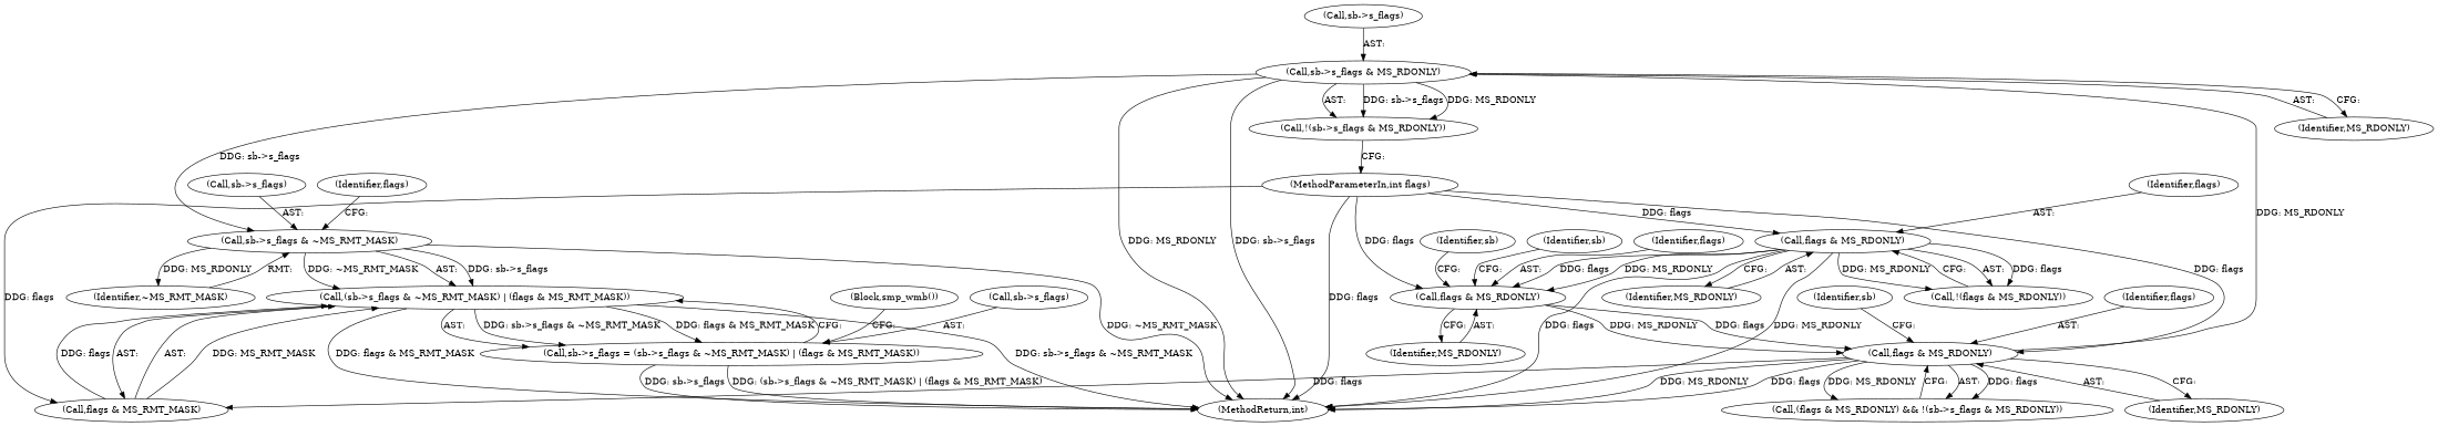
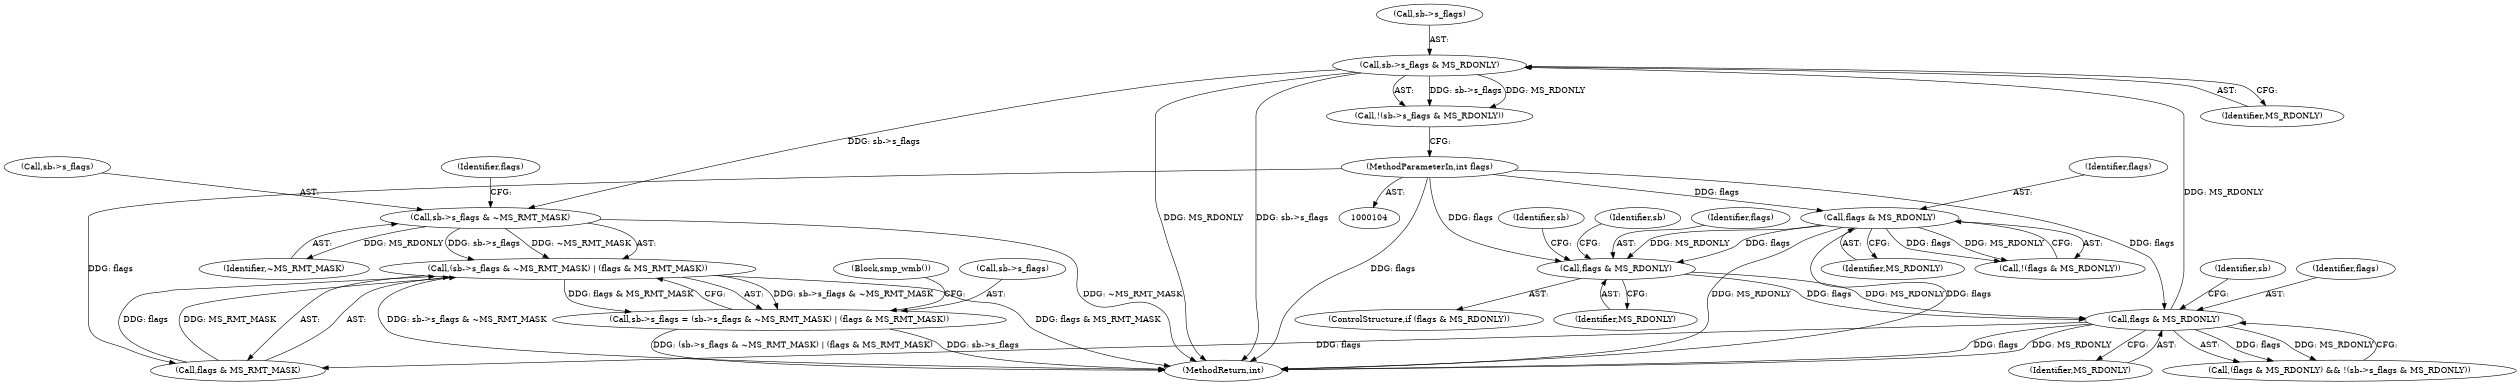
  digraph {
    n1 [label="(Call,sb->s_flags & ~MS_RMT_MASK)"]
    n2 [label="(Call,(sb->s_flags & ~MS_RMT_MASK) | (flags & MS_RMT_MASK))"]
    n3 [label="(Identifier,~MS_RMT_MASK)"]
    n4 [label="(MethodReturn,int)"]
    n5 [label="(Call,flags & MS_RMT_MASK)"]
    n6 [label="(Call,sb->s_flags = (sb->s_flags & ~MS_RMT_MASK) | (flags & MS_RMT_MASK))"]
    n7 [label="(Call,sb->s_flags & MS_RDONLY)"]
    n8 [label="(Call,!(sb->s_flags & MS_RDONLY))"]
    n9 [label="(Identifier,MS_RDONLY)"]
    n10 [label="(MethodParameterIn,int flags)"]
    n11 [label="(Call,flags & MS_RDONLY)"]
    n12 [label="(Identifier,MS_RDONLY)"]
    n13 [label="(Call,(flags & MS_RDONLY) && !(sb->s_flags & MS_RDONLY))"]
    n14 [label="(Call,flags & MS_RDONLY)"]
    n15 [label="(Identifier,MS_RDONLY)"]
+   n16 [label="(ControlStructure,if (flags & MS_RDONLY))"]
    n17 [label="(Call,flags & MS_RDONLY)"]
    n18 [label="(Identifier,MS_RDONLY)"]
    n19 [label="(Call,!(flags & MS_RDONLY))"]
+   1000104
    n21 [label="(Block,smp_wmb())"]
    n22 [label="(Call,sb->s_flags)"]
    n23 [label="(Call,sb->s_flags)"]
    n24 [label="(Identifier,flags)"]
    n25 [label="(Identifier,sb)"]
    n26 [label="(Identifier,sb)"]
    n27 [label="(Call,sb->s_flags)"]
    n28 [label="(Identifier,flags)"]
    n29 [label="(Identifier,sb)"]
    n30 [label="(Identifier,flags)"]
    n31 [label="(Identifier,flags)"]
    n1 -> n2 [label="AST: "]
    n1 -> n2 [label="DDG: sb->s_flags"]
    n1 -> n2 [label="DDG: ~MS_RMT_MASK"]
    n1 -> n3 [label="DDG: MS_RDONLY"]
    n1 -> n4 [label="DDG: ~MS_RMT_MASK"]
    n2 -> n4 [label="DDG: flags & MS_RMT_MASK"]
    n2 -> n4 [label="DDG: sb->s_flags & ~MS_RMT_MASK"]
    n2 -> n5 [label="AST: "]
    n2 -> n6 [label="AST: "]
    n2 -> n6 [label="DDG: sb->s_flags & ~MS_RMT_MASK"]
    n2 -> n6 [label="DDG: flags & MS_RMT_MASK"]
-   n3 -> n1 [label="RMT: "]
+   n3 -> n1 [label="AST: "]
    n5 -> n2 [label="AST: "]
    n5 -> n2 [label="DDG: flags"]
    n5 -> n2 [label="DDG: MS_RMT_MASK"]
    n6 -> n2 [label="CFG: "]
    n6 -> n4 [label="DDG: (sb->s_flags & ~MS_RMT_MASK) | (flags & MS_RMT_MASK)"]
    n6 -> n4 [label="DDG: sb->s_flags"]
    n7 -> n1 [label="DDG: sb->s_flags"]
    n7 -> n4 [label="DDG: MS_RDONLY"]
    n7 -> n4 [label="DDG: sb->s_flags"]
    n7 -> n8 [label="AST: "]
    n7 -> n8 [label="DDG: sb->s_flags"]
    n7 -> n8 [label="DDG: MS_RDONLY"]
    n7 -> n9 [label="CFG: "]
    n8 -> n10 [label="CFG: "]
    n9 -> n7 [label="AST: "]
    n10 -> n4 [label="DDG: flags"]
    n10 -> n5 [label="DDG: flags"]
    n10 -> n11 [label="DDG: flags"]
    n10 -> n14 [label="DDG: flags"]
    n10 -> n17 [label="DDG: flags"]
+   n10 -> 1000104 [label="AST: "]
    n11 -> n4 [label="DDG: MS_RDONLY"]
    n11 -> n4 [label="DDG: flags"]
    n11 -> n5 [label="DDG: flags"]
    n11 -> n7 [label="DDG: MS_RDONLY"]
    n11 -> n12 [label="CFG: "]
    n11 -> n13 [label="AST: "]
    n11 -> n13 [label="DDG: flags"]
    n11 -> n13 [label="DDG: MS_RDONLY"]
    n12 -> n11 [label="AST: "]
    n13 -> n11 [label="CFG: "]
    n14 -> n11 [label="DDG: flags"]
    n14 -> n11 [label="DDG: MS_RDONLY"]
    n14 -> n15 [label="CFG: "]
+   n14 -> n16 [label="AST: "]
    n15 -> n14 [label="AST: "]
    n17 -> n4 [label="DDG: MS_RDONLY"]
    n17 -> n4 [label="DDG: flags"]
    n17 -> n14 [label="DDG: flags"]
    n17 -> n14 [label="DDG: MS_RDONLY"]
    n17 -> n18 [label="CFG: "]
    n17 -> n19 [label="AST: "]
    n17 -> n19 [label="DDG: flags"]
    n17 -> n19 [label="DDG: MS_RDONLY"]
    n18 -> n17 [label="AST: "]
    n19 -> n17 [label="CFG: "]
    n21 -> n6 [label="CFG: "]
    n22 -> n1 [label="AST: "]
    n23 -> n7 [label="AST: "]
    n24 -> n17 [label="AST: "]
    n25 -> n14 [label="CFG: "]
    n26 -> n11 [label="CFG: "]
    n27 -> n6 [label="AST: "]
    n28 -> n1 [label="CFG: "]
    n29 -> n14 [label="CFG: "]
    n30 -> n11 [label="AST: "]
    n31 -> n14 [label="AST: "]
  }
